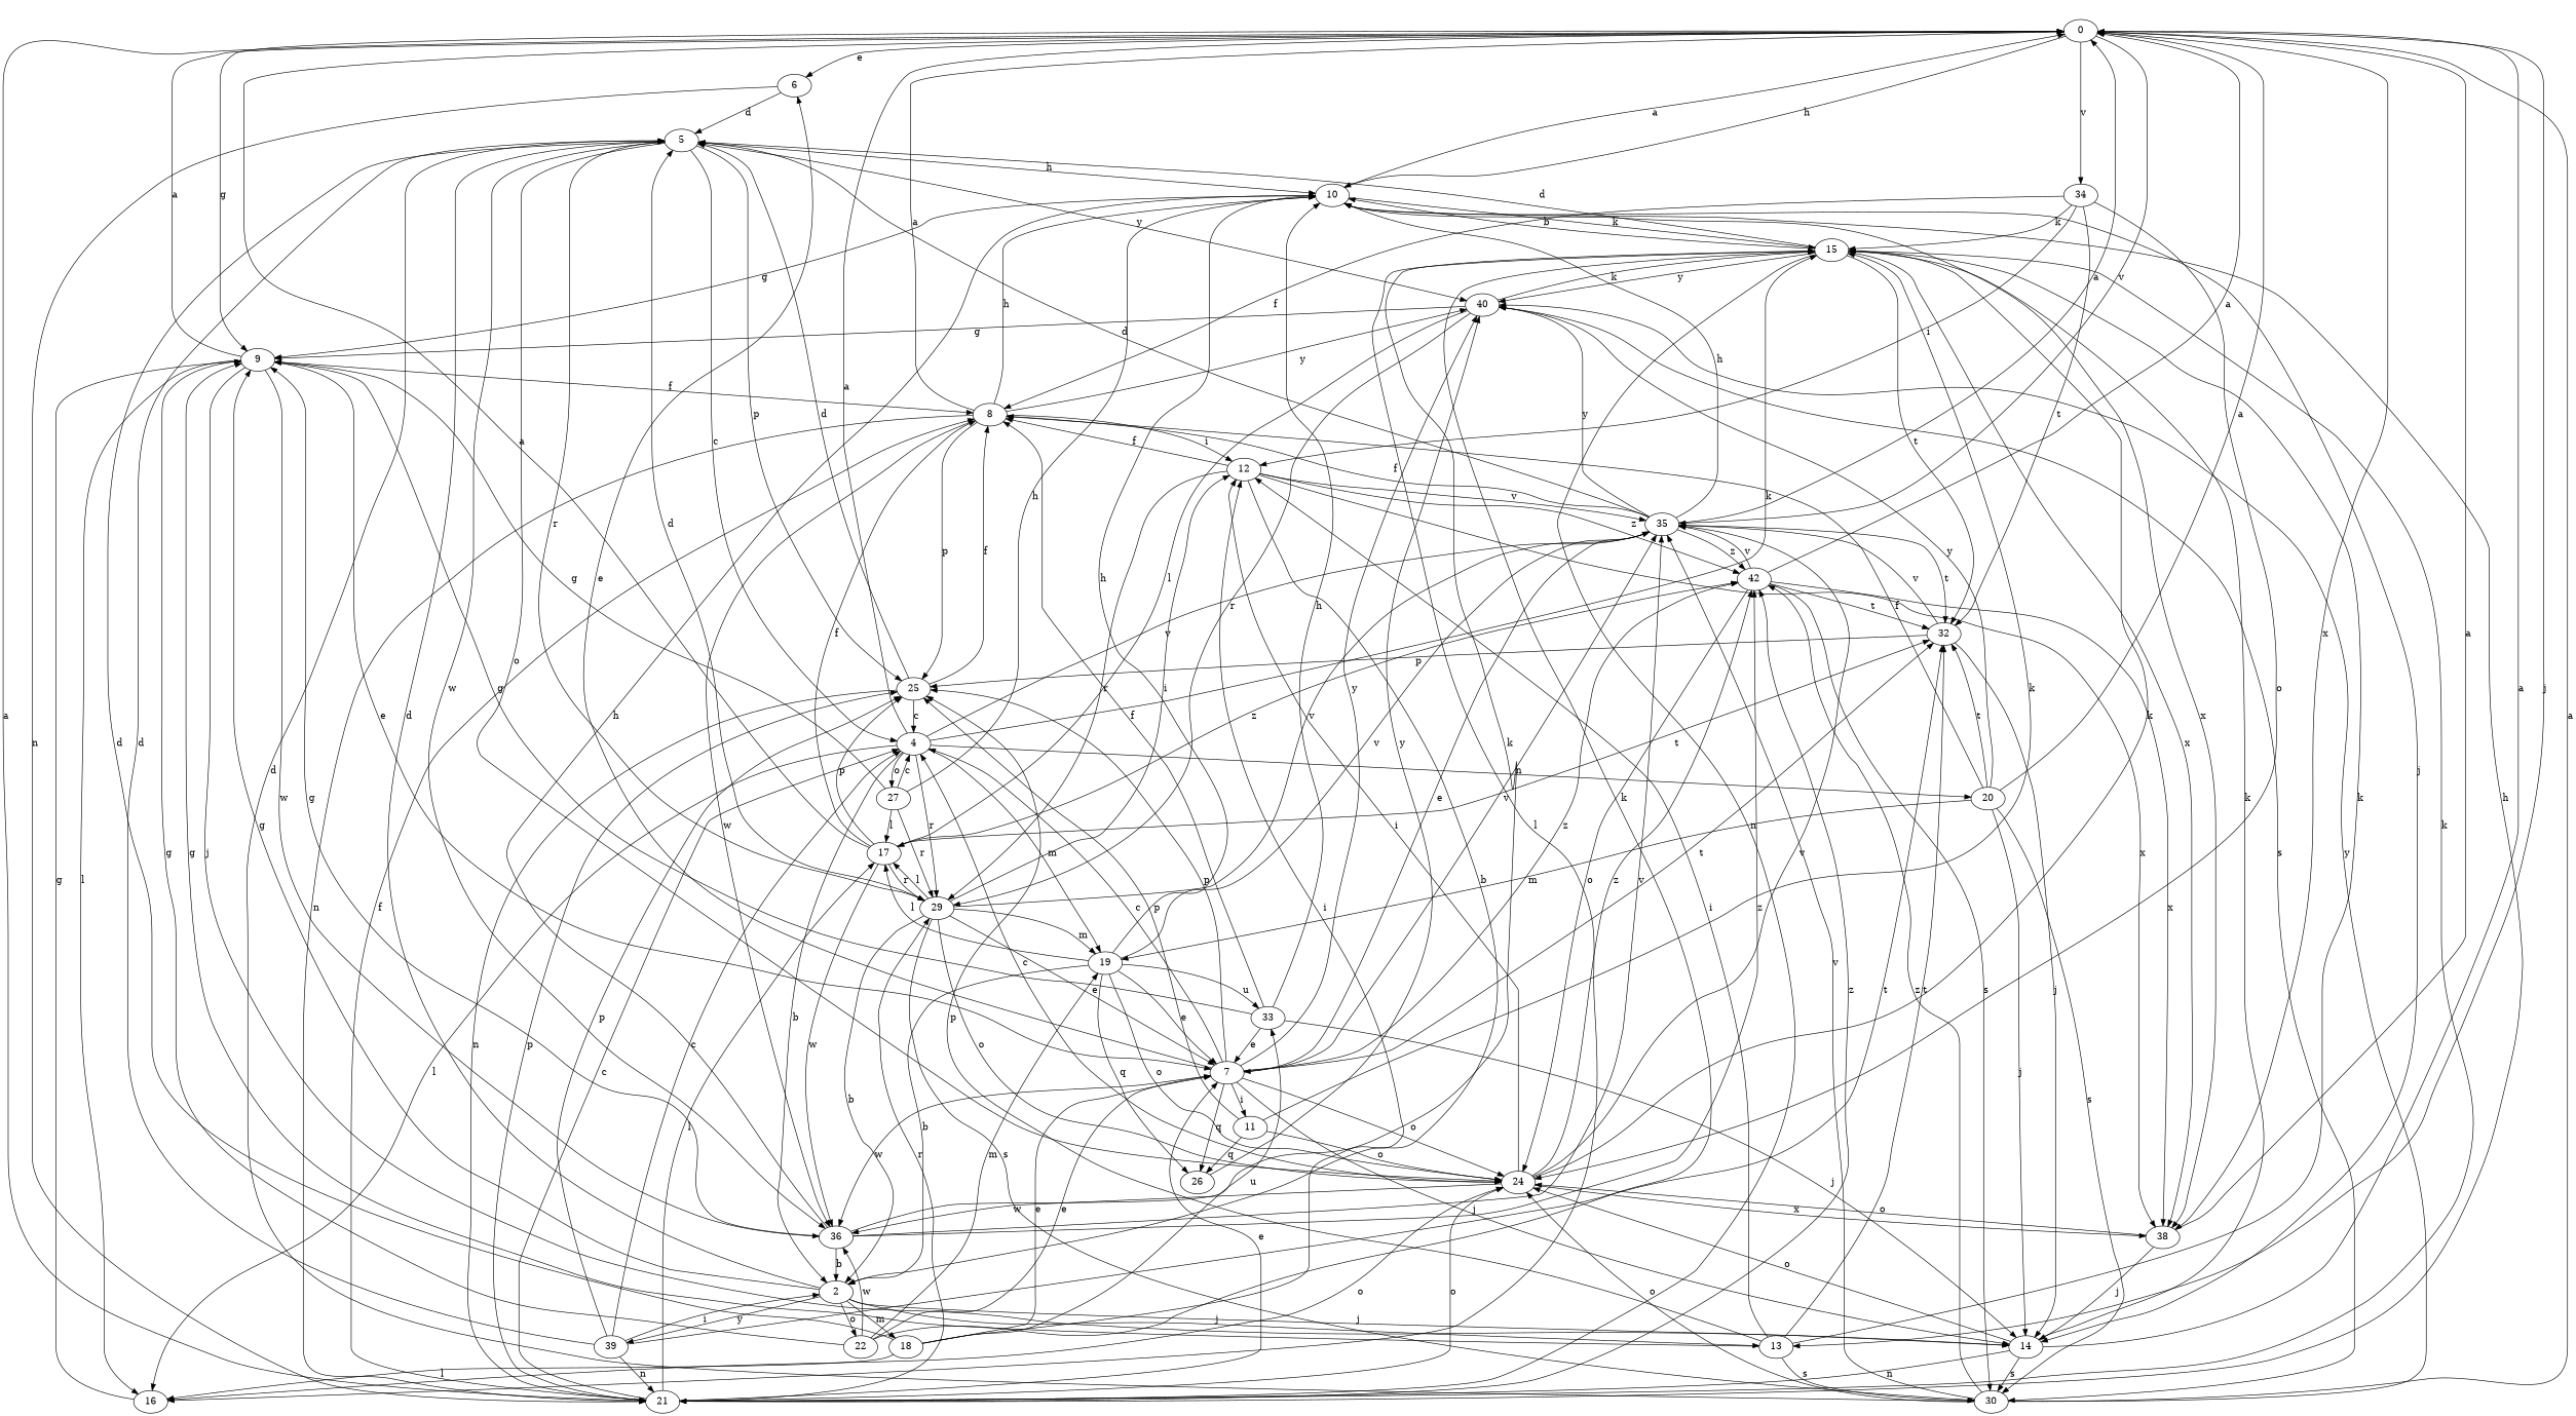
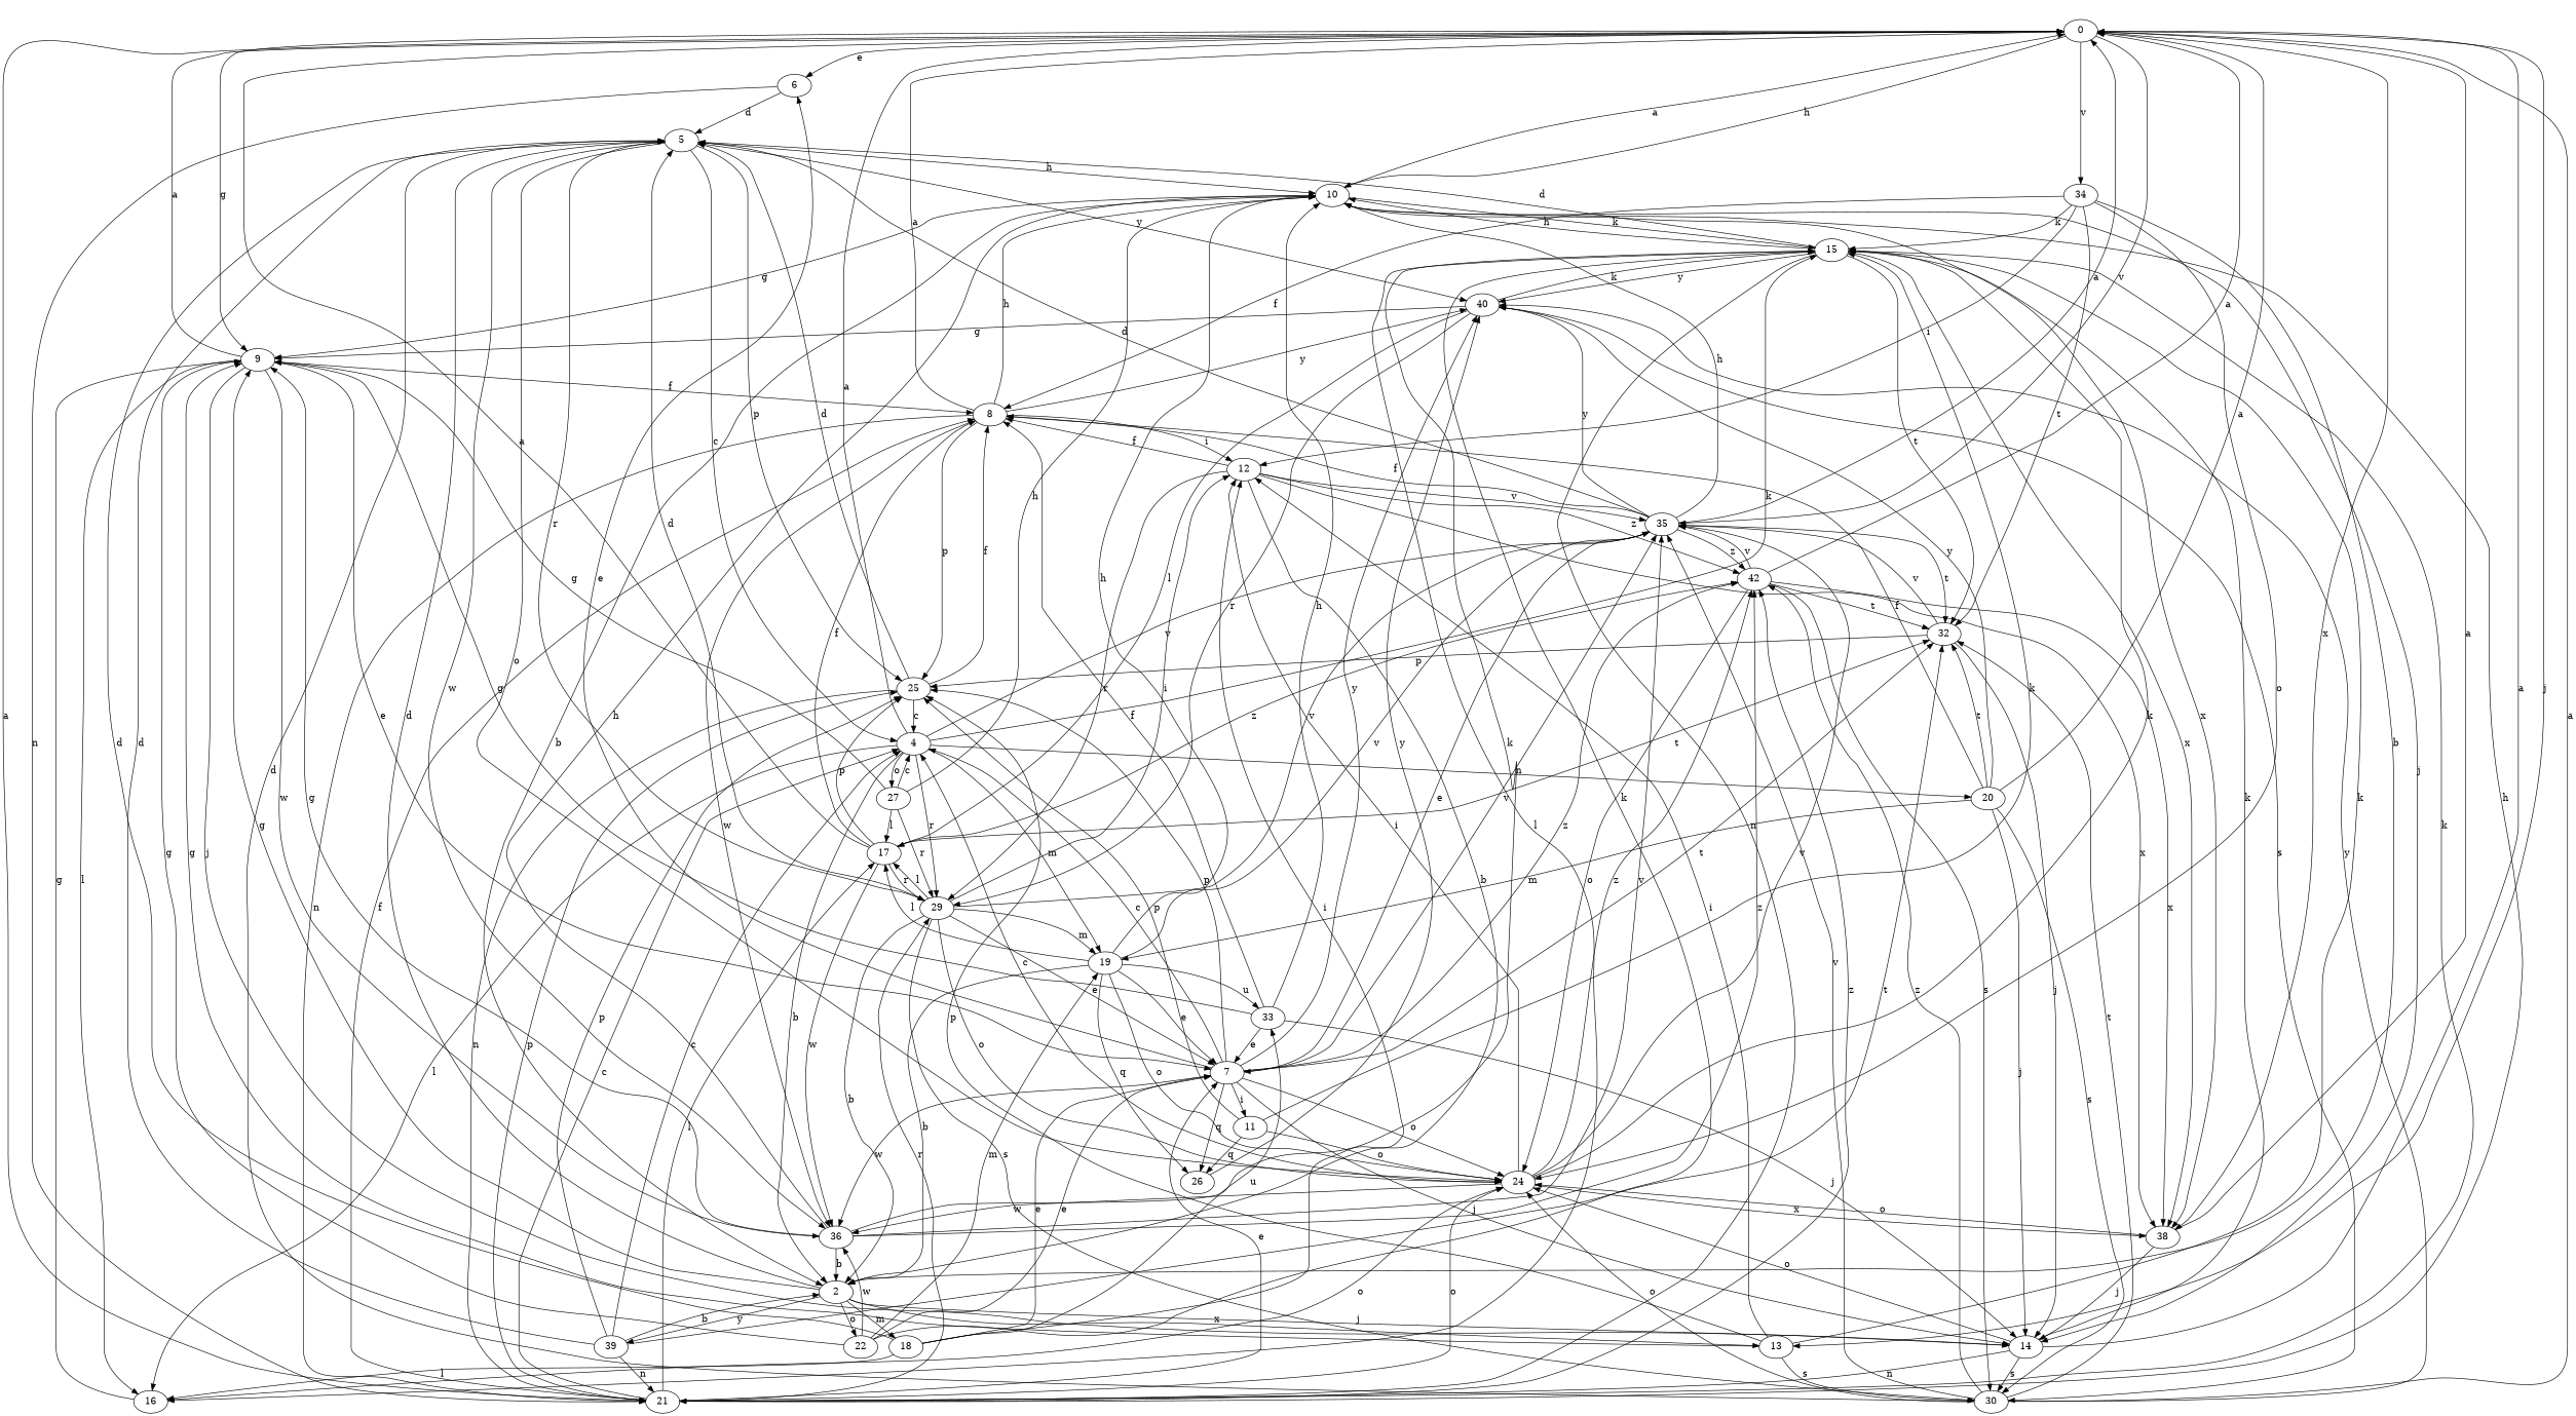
  strict digraph {
    0
    6
    9
    10
    13
    34
    35
    38
    5
    21
    14
    16
    36
    7
    8
    2
    15
    25
    12
    30
    24
    32
    40
    42
    18
    22
    39
    4
    29
    33
    19
    20
    n33 [label=27]
    26
    17
    11
    0 -> 6 [label=e]
    0 -> 9 [label=g]
    0 -> 10 [label=h]
    0 -> 13 [label=j]
    0 -> 34 [label=v]
    0 -> 35 [label=v]
    0 -> 38 [label=x]
    6 -> 5 [label=d]
    6 -> 21 [label=n]
    9 -> 0 [label=a]
    9 -> 14 [label=j]
    9 -> 16 [label=l]
    9 -> 36 [label=w]
    9 -> 7 [label=e]
    9 -> 8 [label=f]
    10 -> 0 [label=a]
    10 -> 9 [label=g]
    10 -> 38 [label=x]
    10 -> 14 [label=j]
+   10 -> 2 [label=b]
    10 -> 15 [label=k]
    13 -> 9 [label=g]
    13 -> 15 [label=k]
    13 -> 25 [label=p]
    13 -> 12 [label=i]
    13 -> 30 [label=s]
    34 -> 8 [label=f]
+   34 -> 2 [label=b]
    34 -> 15 [label=k]
    34 -> 12 [label=i]
    34 -> 24 [label=o]
    34 -> 32 [label=t]
    35 -> 0 [label=a]
    35 -> 10 [label=h]
    35 -> 5 [label=d]
    35 -> 7 [label=e]
    35 -> 8 [label=f]
    35 -> 32 [label=t]
    35 -> 40 [label=y]
    35 -> 42 [label=z]
    38 -> 0 [label=a]
    38 -> 14 [label=j]
    38 -> 24 [label=o]
    5 -> 10 [label=h]
    5 -> 36 [label=w]
    5 -> 25 [label=p]
    5 -> 24 [label=o]
    5 -> 40 [label=y]
    5 -> 4 [label=c]
    5 -> 29 [label=r]
    21 -> 0 [label=a]
    21 -> 10 [label=h]
    21 -> 7 [label=e]
    21 -> 8 [label=f]
    21 -> 15 [label=k]
    21 -> 25 [label=p]
    21 -> 24 [label=o]
    21 -> 42 [label=z]
    21 -> 4 [label=c]
    21 -> 29 [label=r]
    21 -> 17 [label=l]
    14 -> 0 [label=a]
    14 -> 21 [label=n]
    14 -> 15 [label=k]
    14 -> 30 [label=s]
    14 -> 24 [label=o]
    16 -> 9 [label=g]
    16 -> 24 [label=o]
    36 -> 9 [label=g]
    36 -> 10 [label=h]
    36 -> 35 [label=v]
    36 -> 2 [label=b]
    36 -> 15 [label=k]
    36 -> 42 [label=z]
    7 -> 6 [label=e]
    7 -> 35 [label=v]
    7 -> 14 [label=j]
    7 -> 36 [label=w]
    7 -> 25 [label=p]
    7 -> 24 [label=o]
    7 -> 32 [label=t]
    7 -> 40 [label=y]
    7 -> 42 [label=z]
    7 -> 4 [label=c]
    7 -> 26 [label=q]
    7 -> 11 [label=i]
    8 -> 0 [label=a]
    8 -> 10 [label=h]
    8 -> 21 [label=n]
    8 -> 36 [label=w]
    8 -> 25 [label=p]
    8 -> 12 [label=i]
    8 -> 40 [label=y]
    2 -> 9 [label=g]
-   2 -> 13 [label=j]
+   2 -> 13 [label=x]
    2 -> 5 [label=d]
    2 -> 14 [label=j]
    2 -> 18 [label=m]
    2 -> 22 [label=o]
    2 -> 39 [label=y]
-   15 -> 10 [label=b]
+   15 -> 10 [label=h]
    15 -> 38 [label=x]
    15 -> 5 [label=d]
    15 -> 21 [label=n]
    15 -> 16 [label=l]
    15 -> 32 [label=t]
    15 -> 40 [label=y]
    25 -> 5 [label=d]
    25 -> 21 [label=n]
    25 -> 8 [label=f]
    25 -> 4 [label=c]
    12 -> 35 [label=v]
    12 -> 38 [label=x]
    12 -> 8 [label=f]
    12 -> 2 [label=b]
    12 -> 42 [label=z]
    12 -> 29 [label=r]
    30 -> 0 [label=a]
    30 -> 35 [label=v]
    30 -> 5 [label=d]
    30 -> 24 [label=o]
-   13 -> 32 [label=t]
+   30 -> 32 [label=t]
    30 -> 40 [label=y]
    30 -> 42 [label=z]
    24 -> 35 [label=v]
    24 -> 38 [label=x]
    24 -> 36 [label=w]
    24 -> 15 [label=k]
    24 -> 12 [label=i]
    24 -> 42 [label=z]
    24 -> 4 [label=c]
    32 -> 35 [label=v]
    32 -> 14 [label=j]
    32 -> 25 [label=p]
    40 -> 9 [label=g]
    40 -> 15 [label=k]
    40 -> 30 [label=s]
    40 -> 29 [label=r]
    40 -> 17 [label=l]
    42 -> 0 [label=a]
    42 -> 35 [label=v]
    42 -> 38 [label=x]
    42 -> 30 [label=s]
    42 -> 24 [label=o]
    42 -> 32 [label=t]
    18 -> 5 [label=d]
    18 -> 16 [label=l]
    18 -> 7 [label=e]
    18 -> 12 [label=i]
    18 -> 33 [label=u]
    22 -> 9 [label=g]
    22 -> 36 [label=w]
    22 -> 7 [label=e]
    22 -> 15 [label=k]
    22 -> 19 [label=m]
    39 -> 5 [label=d]
    39 -> 21 [label=n]
-   39 -> 2 [label=i]
+   39 -> 2 [label=b]
    39 -> 25 [label=p]
    39 -> 32 [label=t]
    39 -> 4 [label=c]
    4 -> 0 [label=a]
    4 -> 35 [label=v]
    4 -> 16 [label=l]
    4 -> 2 [label=b]
    4 -> 15 [label=k]
    4 -> 29 [label=r]
    4 -> 19 [label=m]
    4 -> 20 [label=n]
    4 -> n33 [label=o]
    29 -> 35 [label=v]
    29 -> 5 [label=d]
    29 -> 7 [label=e]
    29 -> 2 [label=b]
    29 -> 12 [label=i]
    29 -> 30 [label=s]
    29 -> 24 [label=o]
    29 -> 19 [label=m]
    29 -> 17 [label=l]
    33 -> 9 [label=g]
    33 -> 10 [label=h]
    33 -> 14 [label=j]
    33 -> 7 [label=e]
    33 -> 8 [label=f]
    19 -> 10 [label=h]
    19 -> 35 [label=v]
    19 -> 7 [label=e]
    19 -> 2 [label=b]
    19 -> 24 [label=o]
    19 -> 33 [label=u]
    19 -> 26 [label=q]
    19 -> 17 [label=l]
    20 -> 0 [label=a]
    20 -> 14 [label=j]
    20 -> 8 [label=f]
    20 -> 30 [label=s]
    20 -> 32 [label=t]
    20 -> 40 [label=y]
    20 -> 19 [label=m]
    n33 -> 9 [label=g]
    n33 -> 10 [label=h]
    n33 -> 4 [label=c]
    n33 -> 29 [label=r]
    n33 -> 17 [label=l]
    26 -> 40 [label=y]
    17 -> 0 [label=a]
    17 -> 36 [label=w]
    17 -> 8 [label=f]
    17 -> 25 [label=p]
    17 -> 32 [label=t]
    17 -> 42 [label=z]
    17 -> 29 [label=r]
    11 -> 15 [label=k]
    11 -> 25 [label=p]
    11 -> 24 [label=o]
    11 -> 26 [label=q]
  }
